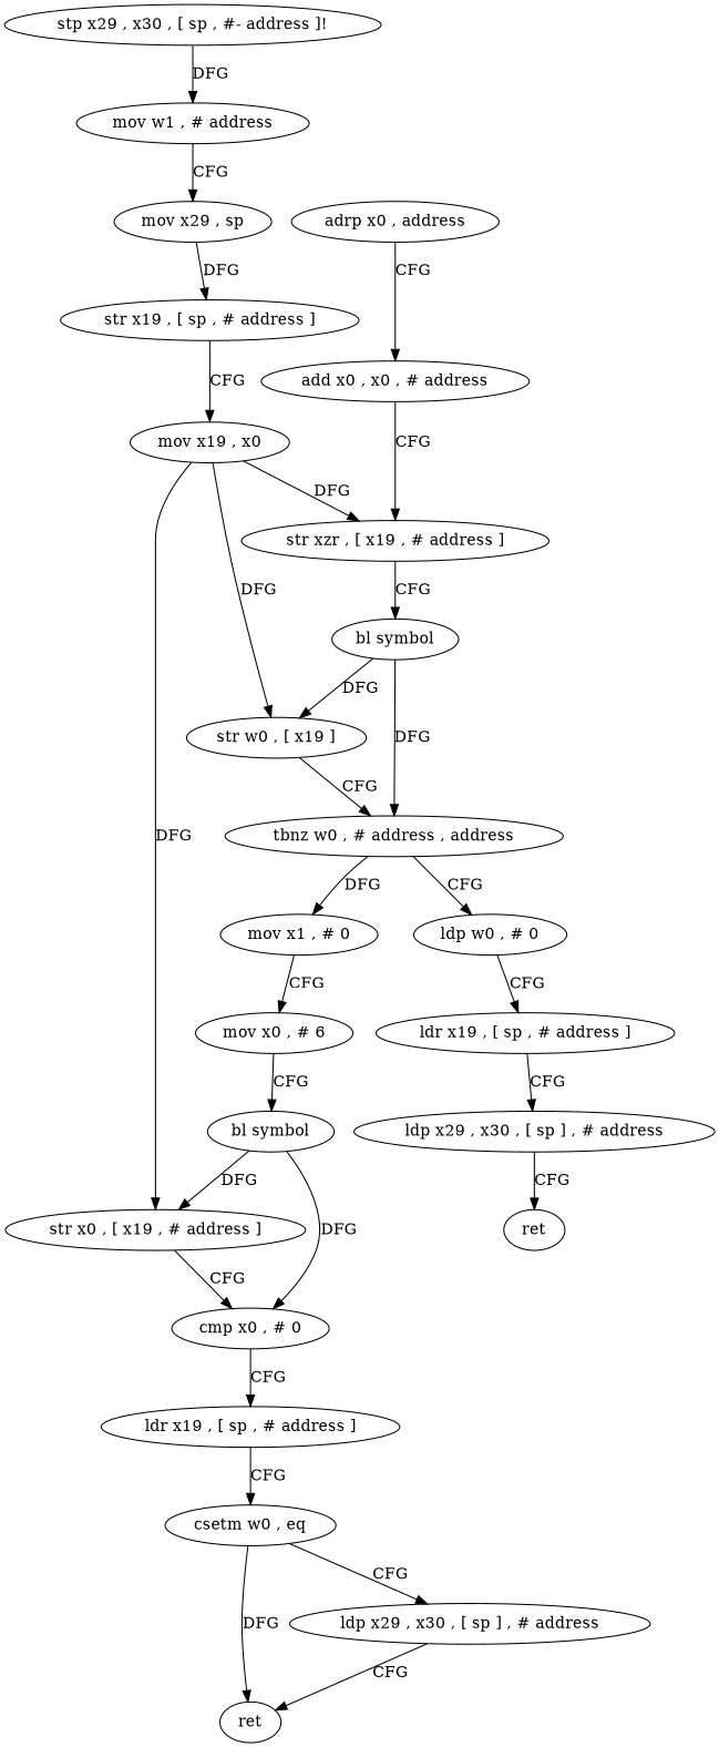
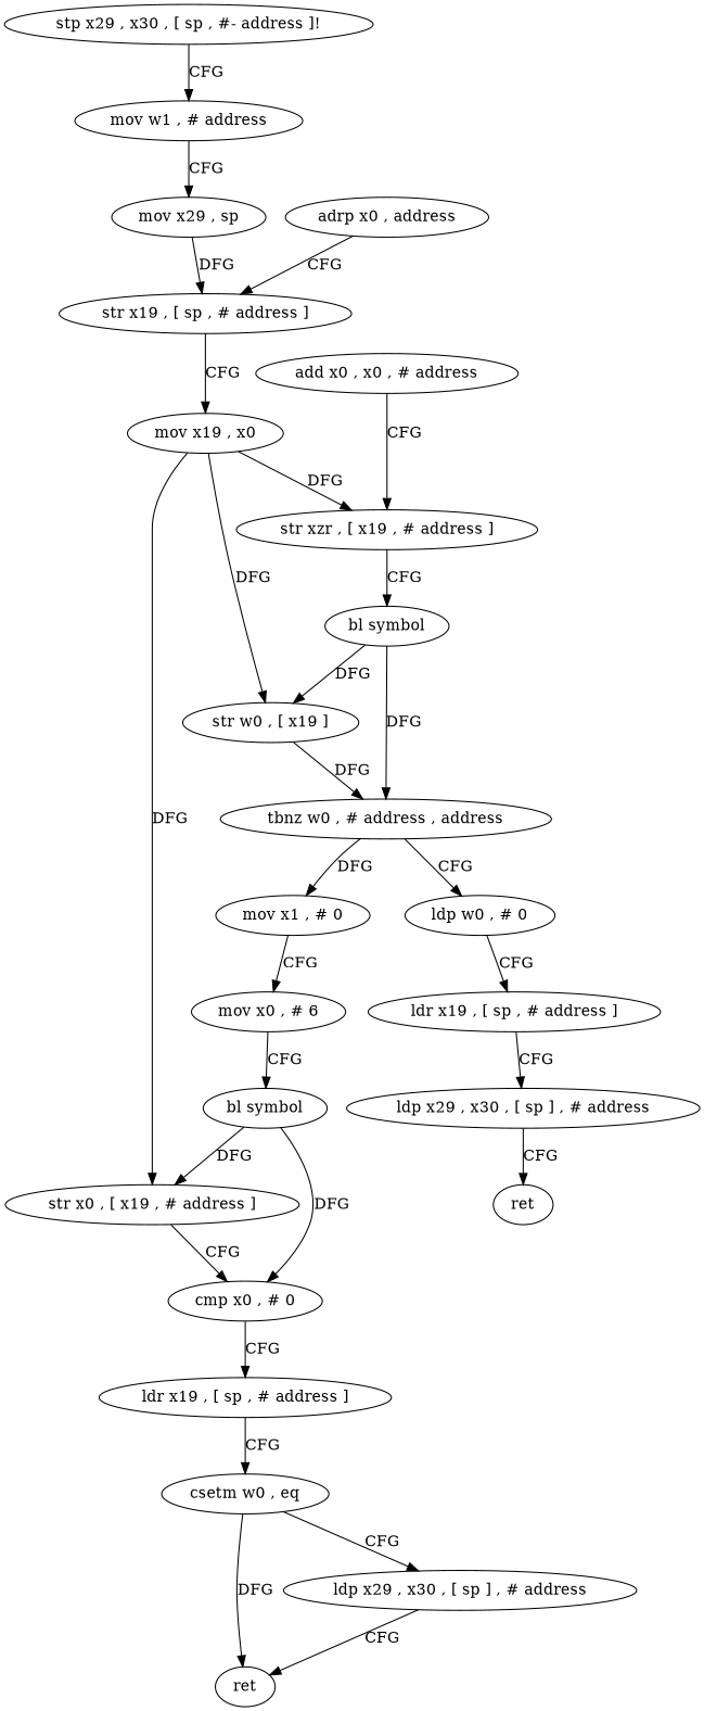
  digraph {
    n1 [label="stp x29 , x30 , [ sp , #- address ]!"]
    n2 [label="mov w1 , # address"]
    n3 [label="mov x29 , sp"]
    n4 [label="str x19 , [ sp , # address ]"]
    n5 [label="mov x19 , x0"]
    n6 [label="str xzr , [ x19 , # address ]"]
    n7 [label="str w0 , [ x19 ]"]
    n8 [label="str x0 , [ x19 , # address ]"]
    n9 [label="adrp x0 , address"]
    n10 [label="add x0 , x0 , # address"]
    n11 [label="bl symbol"]
    n12 [label="tbnz w0 , # address , address"]
    n13 [label="cmp x0 , # 0"]
    n14 [label="mov x1 , # 0"]
    n15 [label="ldp w0 , # 0"]
    n16 [label="mov x0 , # 6"]
    n17 [label="ldr x19 , [ sp , # address ]"]
    n18 [label="bl symbol"]
    n19 [label="ldp x29 , x30 , [ sp ] , # address"]
    n20 [label="ldr x19 , [ sp , # address ]"]
    n21 [label="csetm w0 , eq"]
    n22 [label="ldp x29 , x30 , [ sp ] , # address"]
    n23 [label=ret]
    n24 [label=ret]
-   n1 -> n2 [label=DFG]
+   n1 -> n2 [label=CFG]
    n2 -> n3 [label=CFG]
    n3 -> n4 [label=DFG]
    n4 -> n5 [label=CFG]
    n5 -> n6 [label=DFG]
    n5 -> n7 [label=DFG]
    n5 -> n8 [label=DFG]
    n6 -> n11 [label=CFG]
-   n7 -> n12 [label=CFG]
+   n7 -> n12 [label=DFG]
    n8 -> n13 [label=CFG]
-   n9 -> n10 [label=CFG]
+   n9 -> n4 [label=CFG]
    n10 -> n6 [label=CFG]
    n11 -> n7 [label=DFG]
    n11 -> n12 [label=DFG]
    n12 -> n14 [label=DFG]
    n12 -> n15 [label=CFG]
    n13 -> n20 [label=CFG]
    n14 -> n16 [label=CFG]
    n15 -> n17 [label=CFG]
    n16 -> n18 [label=CFG]
    n17 -> n19 [label=CFG]
    n18 -> n8 [label=DFG]
    n18 -> n13 [label=DFG]
    n19 -> n24 [label=CFG]
    n20 -> n21 [label=CFG]
    n21 -> n22 [label=CFG]
    n21 -> n23 [label=DFG]
    n22 -> n23 [label=CFG]
  }
